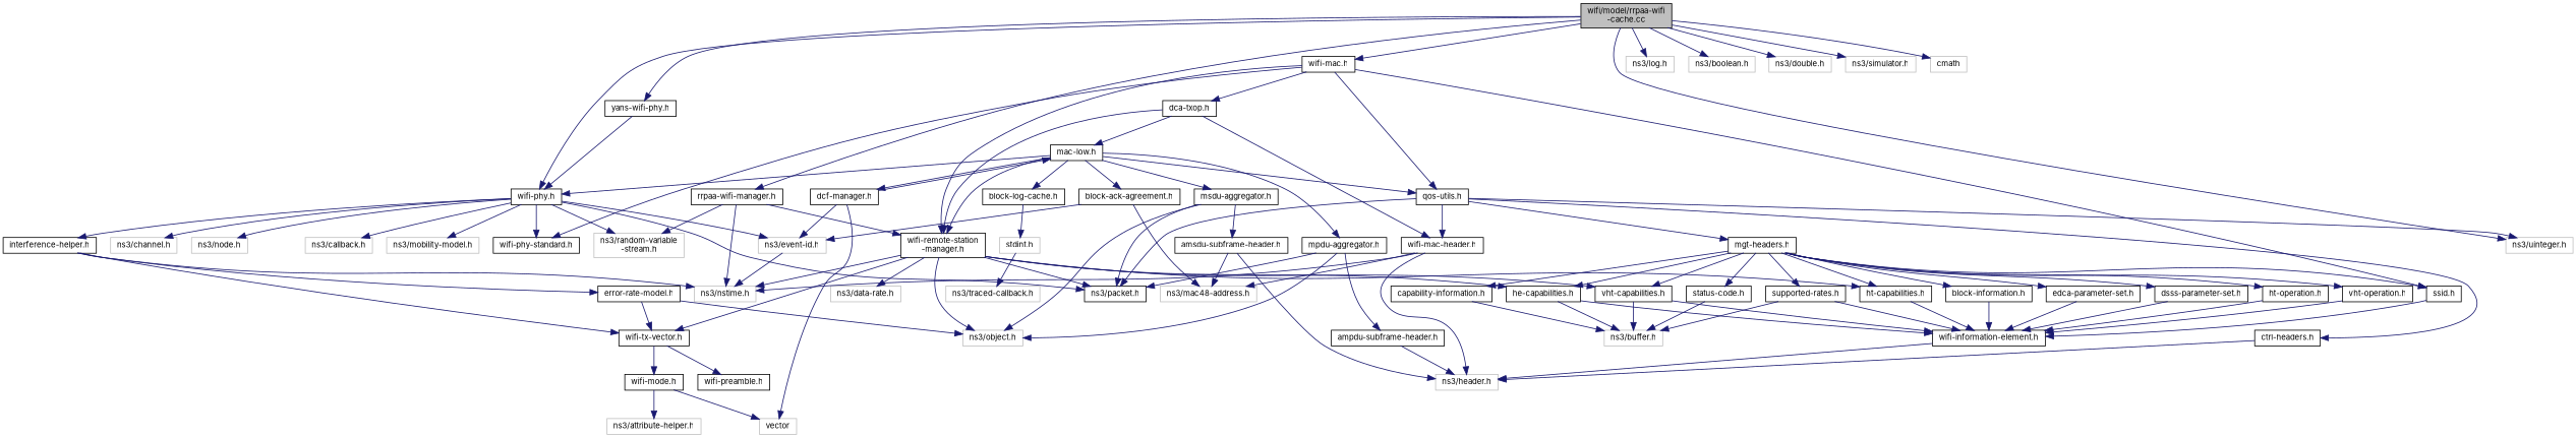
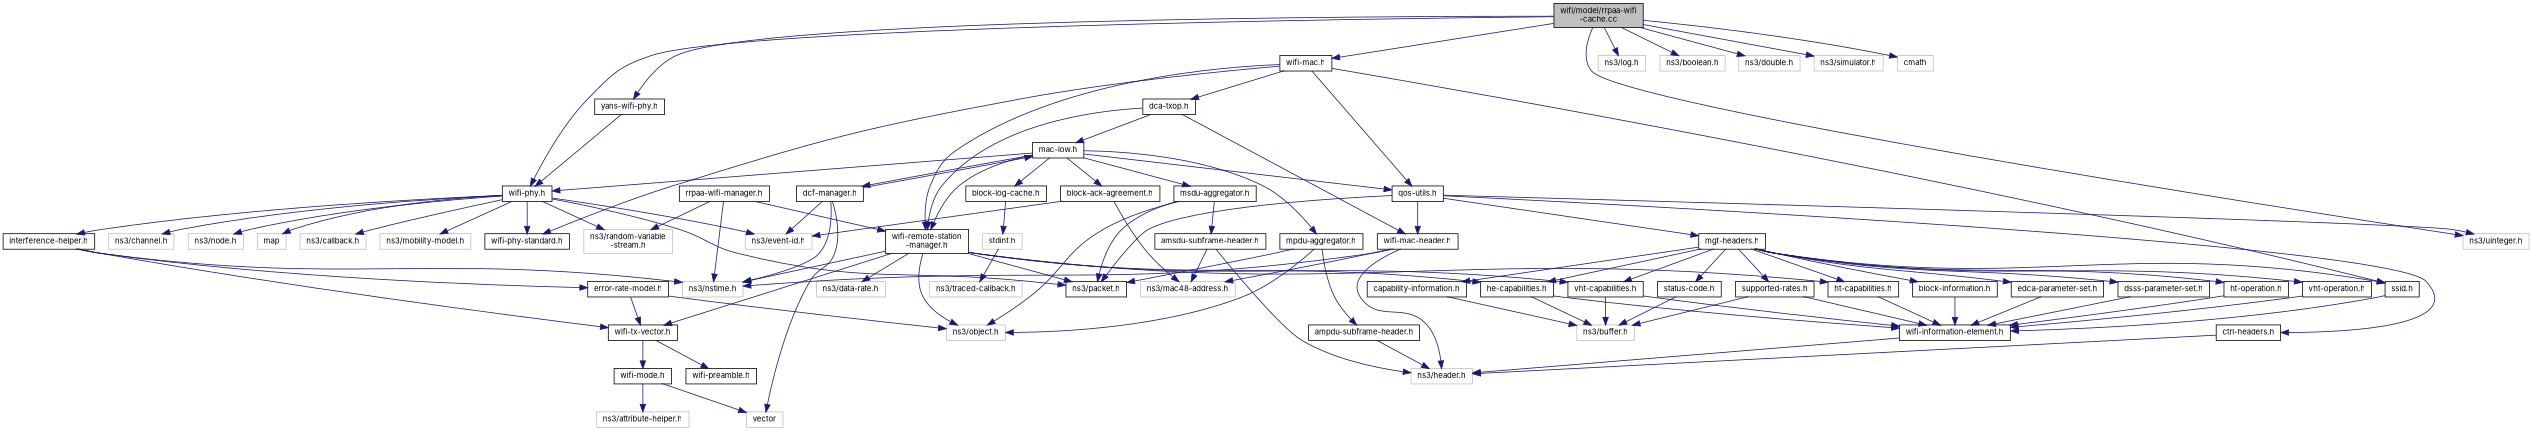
  digraph {
    fontname=Inter
    node [color=black fillcolor=white fontname=Inter fontsize=10 shape=record style=filled]
    edge [color=midnightblue fontname=Inter fontsize=10 labelfontname=Helvetica labelfontsize=10 style=solid]
    n1 [fillcolor=grey75 fontcolor=black height=0.2 label="wifi/model/rrpaa-wifi\l-cache.cc" width=0.4]
    n2 [height=0.2 label="rrpaa-wifi-manager.h" width=0.4]
    n3 [height=0.2 label="yans-wifi-phy.h" width=0.4]
    n4 [height=0.2 label="wifi-phy.h" width=0.4]
    n5 [height=0.2 label="wifi-mac.h" width=0.4]
    n6 [color=grey75 height=0.2 label="ns3/uinteger.h" width=0.4]
    n7 [color=grey75 height=0.2 label="ns3/log.h" width=0.4]
    n8 [color=grey75 height=0.2 label="ns3/boolean.h" width=0.4]
    n9 [color=grey75 height=0.2 label="ns3/double.h" width=0.4]
    n10 [color=grey75 height=0.2 label="ns3/simulator.h" width=0.4]
    n11 [color=grey75 height=0.2 label=cmath width=0.4]
    n12 [color=grey75 height=0.2 label="ns3/nstime.h" width=0.4]
    n13 [color=grey75 height=0.2 label="ns3/random-variable\l-stream.h" width=0.4]
    n14 [height=0.2 label="wifi-remote-station\l-manager.h" width=0.4]
    n15 [height=0.2 label="ns3/packet.h" width=0.4]
+   n16 [color=grey75 height=0.2 label=map width=0.4]
    n17 [color=grey75 height=0.2 label="ns3/callback.h" width=0.4]
    n18 [color=grey75 height=0.2 label="ns3/event-id.h" width=0.4]
    n19 [color=grey75 height=0.2 label="ns3/mobility-model.h" width=0.4]
    n20 [color=grey75 height=0.2 label="ns3/channel.h" width=0.4]
    n21 [height=0.2 label="wifi-phy-standard.h" width=0.4]
    n22 [height=0.2 label="interference-helper.h" width=0.4]
    n23 [color=grey75 height=0.2 label="ns3/node.h" width=0.4]
    n24 [height=0.2 label="dca-txop.h" width=0.4]
    n25 [height=0.2 label="qos-utils.h" width=0.4]
    n26 [height=0.2 label="ssid.h" width=0.4]
    n27 [color=grey75 height=0.2 label="ns3/object.h" width=0.4]
    n28 [color=grey75 height=0.2 label="ns3/data-rate.h" width=0.4]
    n29 [height=0.2 label="wifi-tx-vector.h" width=0.4]
    n30 [height=0.2 label="ht-capabilities.h" width=0.4]
    n31 [height=0.2 label="vht-capabilities.h" width=0.4]
    n32 [height=0.2 label="he-capabilities.h" width=0.4]
    n33 [color=grey75 height=0.2 label="ns3/traced-callback.h" width=0.4]
    n34 [height=0.2 label="wifi-mode.h" width=0.4]
    n35 [height=0.2 label="wifi-preamble.h" width=0.4]
    n36 [height=0.2 label="wifi-information-element.h" width=0.4]
    n37 [color=grey75 height=0.2 label="ns3/buffer.h" width=0.4]
    n38 [color=grey75 height=0.2 label=vector width=0.4]
    n39 [color=grey75 height=0.2 label="ns3/attribute-helper.h" width=0.4]
    n40 [color=grey75 height=0.2 label="ns3/header.h" width=0.4]
    n41 [height=0.2 label="error-rate-model.h" width=0.4]
    n42 [height=0.2 label="mac-low.h" width=0.4]
    n43 [height=0.2 label="wifi-mac-header.h" width=0.4]
    n44 [height=0.2 label="ctrl-headers.h" width=0.4]
    n45 [height=0.2 label="mgt-headers.h" width=0.4]
    n46 [height=0.2 label="dcf-manager.h" width=0.4]
    n47 [height=0.2 label="block-ack-agreement.h" width=0.4]
    n48 [height=0.2 label="block-log-cache.h" width=0.4]
    n49 [height=0.2 label="mpdu-aggregator.h" width=0.4]
    n50 [height=0.2 label="msdu-aggregator.h" width=0.4]
    n51 [color=grey75 height=0.2 label="ns3/mac48-address.h" width=0.4]
    n52 [color=grey75 height=0.2 label="stdint.h" width=0.4]
    n53 [height=0.2 label="ampdu-subframe-header.h" width=0.4]
    n54 [height=0.2 label="amsdu-subframe-header.h" width=0.4]
    n55 [height=0.2 label="status-code.h" width=0.4]
    n56 [height=0.2 label="capability-information.h" width=0.4]
    n57 [height=0.2 label="supported-rates.h" width=0.4]
    n58 [height=0.2 label="dsss-parameter-set.h" width=0.4]
    n59 [height=0.2 label="ht-operation.h" width=0.4]
    n60 [height=0.2 label="vht-operation.h" width=0.4]
    n61 [height=0.2 label="block-information.h" width=0.4]
    n62 [height=0.2 label="edca-parameter-set.h" width=0.4]
-   n1 -> n2
    n1 -> n3
    n1 -> n4
    n1 -> n5
    n1 -> n6
    n1 -> n7
    n1 -> n8
    n1 -> n9
    n1 -> n10
    n1 -> n11
    n2 -> n12
    n2 -> n13
    n2 -> n14
    n3 -> n4
    n4 -> n13
    n4 -> n15
+   n4 -> n16
    n4 -> n17
    n4 -> n18
    n4 -> n19
    n4 -> n20
    n4 -> n21
    n4 -> n22
    n4 -> n23
    n5 -> n14
    n5 -> n21
    n5 -> n24
    n5 -> n25
    n5 -> n26
    n14 -> n12
    n14 -> n15
    n14 -> n27
    n14 -> n28
    n14 -> n29
    n14 -> n30
    n14 -> n31
    n14 -> n32
    n22 -> n12
    n22 -> n29
    n22 -> n41
    n24 -> n14
    n24 -> n42
    n24 -> n43
    n25 -> n6
    n25 -> n15
    n25 -> n43
    n25 -> n44
    n25 -> n45
    n26 -> n36
    n29 -> n34
    n29 -> n35
    n30 -> n36
    n31 -> n36
    n31 -> n37
    n32 -> n36
    n32 -> n37
    n34 -> n38
    n34 -> n39
    n36 -> n40
    n41 -> n27
    n41 -> n29
    n42 -> n4
    n42 -> n14
    n42 -> n25
    n42 -> n46
    n42 -> n47
    n42 -> n48
    n42 -> n49
    n42 -> n50
    n43 -> n12
    n43 -> n40
    n43 -> n51
    n44 -> n40
    n45 -> n26
    n45 -> n30
    n45 -> n31
    n45 -> n32
    n45 -> n55
    n45 -> n56
    n45 -> n57
    n45 -> n58
    n45 -> n59
    n45 -> n60
    n45 -> n61
    n45 -> n62
-   n18 -> n12
+   n46 -> n12
    n46 -> n18
    n46 -> n38
    n46 -> n42
    n47 -> n18
    n47 -> n51
    n48 -> n52
    n49 -> n15
    n49 -> n27
    n49 -> n53
    n50 -> n15
    n50 -> n27
    n50 -> n54
    n52 -> n33
    n53 -> n40
    n54 -> n40
    n54 -> n51
    n55 -> n37
    n56 -> n37
    n57 -> n36
    n57 -> n37
    n58 -> n36
    n59 -> n36
    n60 -> n36
    n61 -> n36
    n62 -> n36
  }
